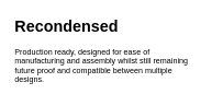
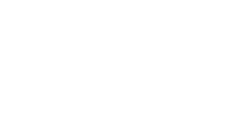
  <mxCell id="0" />
  <mxCell id="1" parent="0" />
- <mxCell id="2" value="&lt;h1 style=&quot;margin-top: 0px;&quot;&gt;Recondensed&lt;/h1&gt;&lt;p&gt;Production ready, designed for ease of manufacturing and assembly whilst still remaining future proof and compatible between multiple designs.&lt;/p&gt;" style="text;html=1;whiteSpace=wrap;overflow=hidden;rounded=0;" vertex="1" parent="1"><mxGeometry x="20" y="20" width="280" height="120" as="geometry" /></mxCell>
